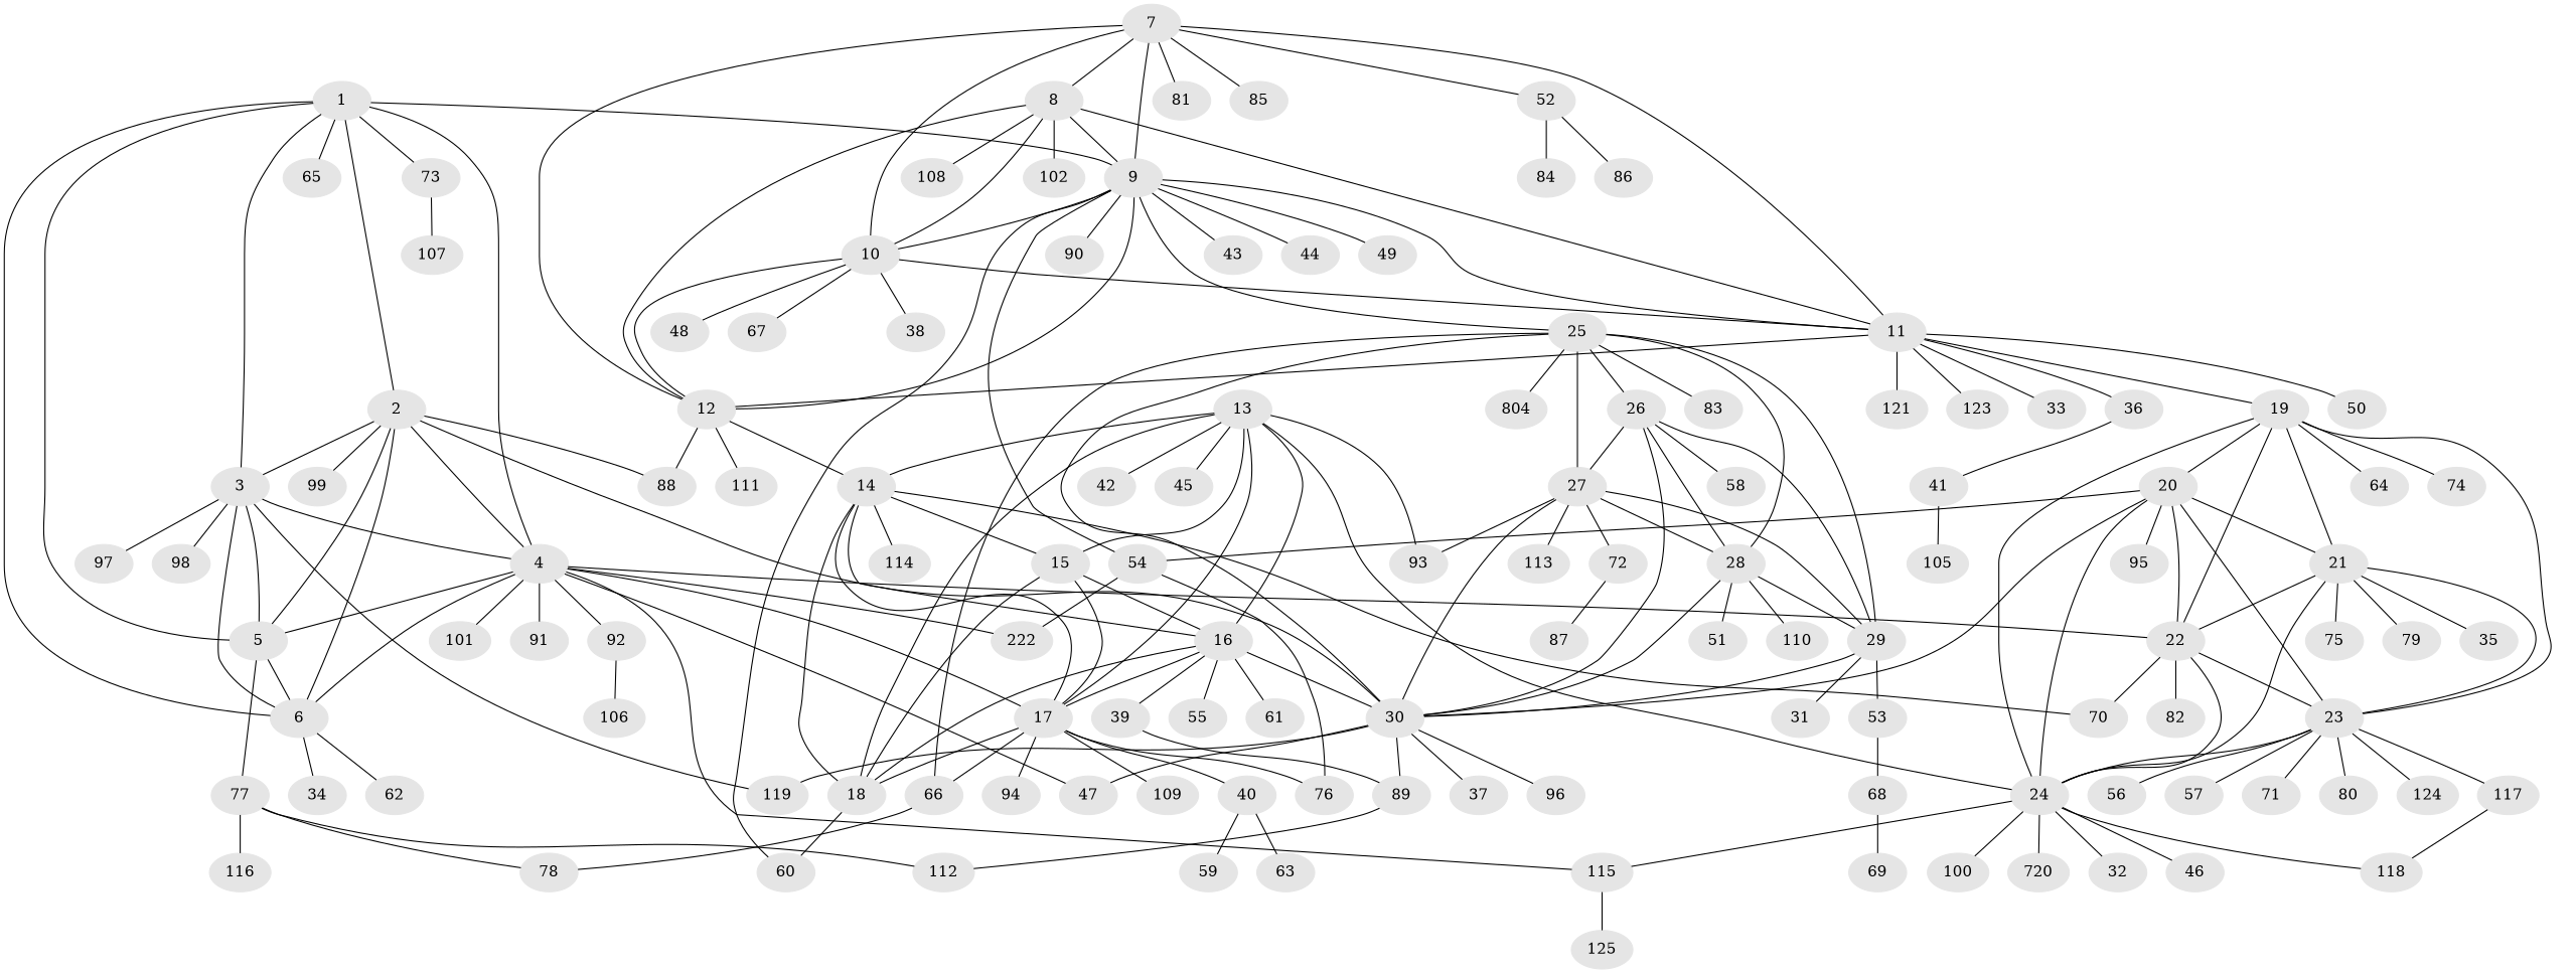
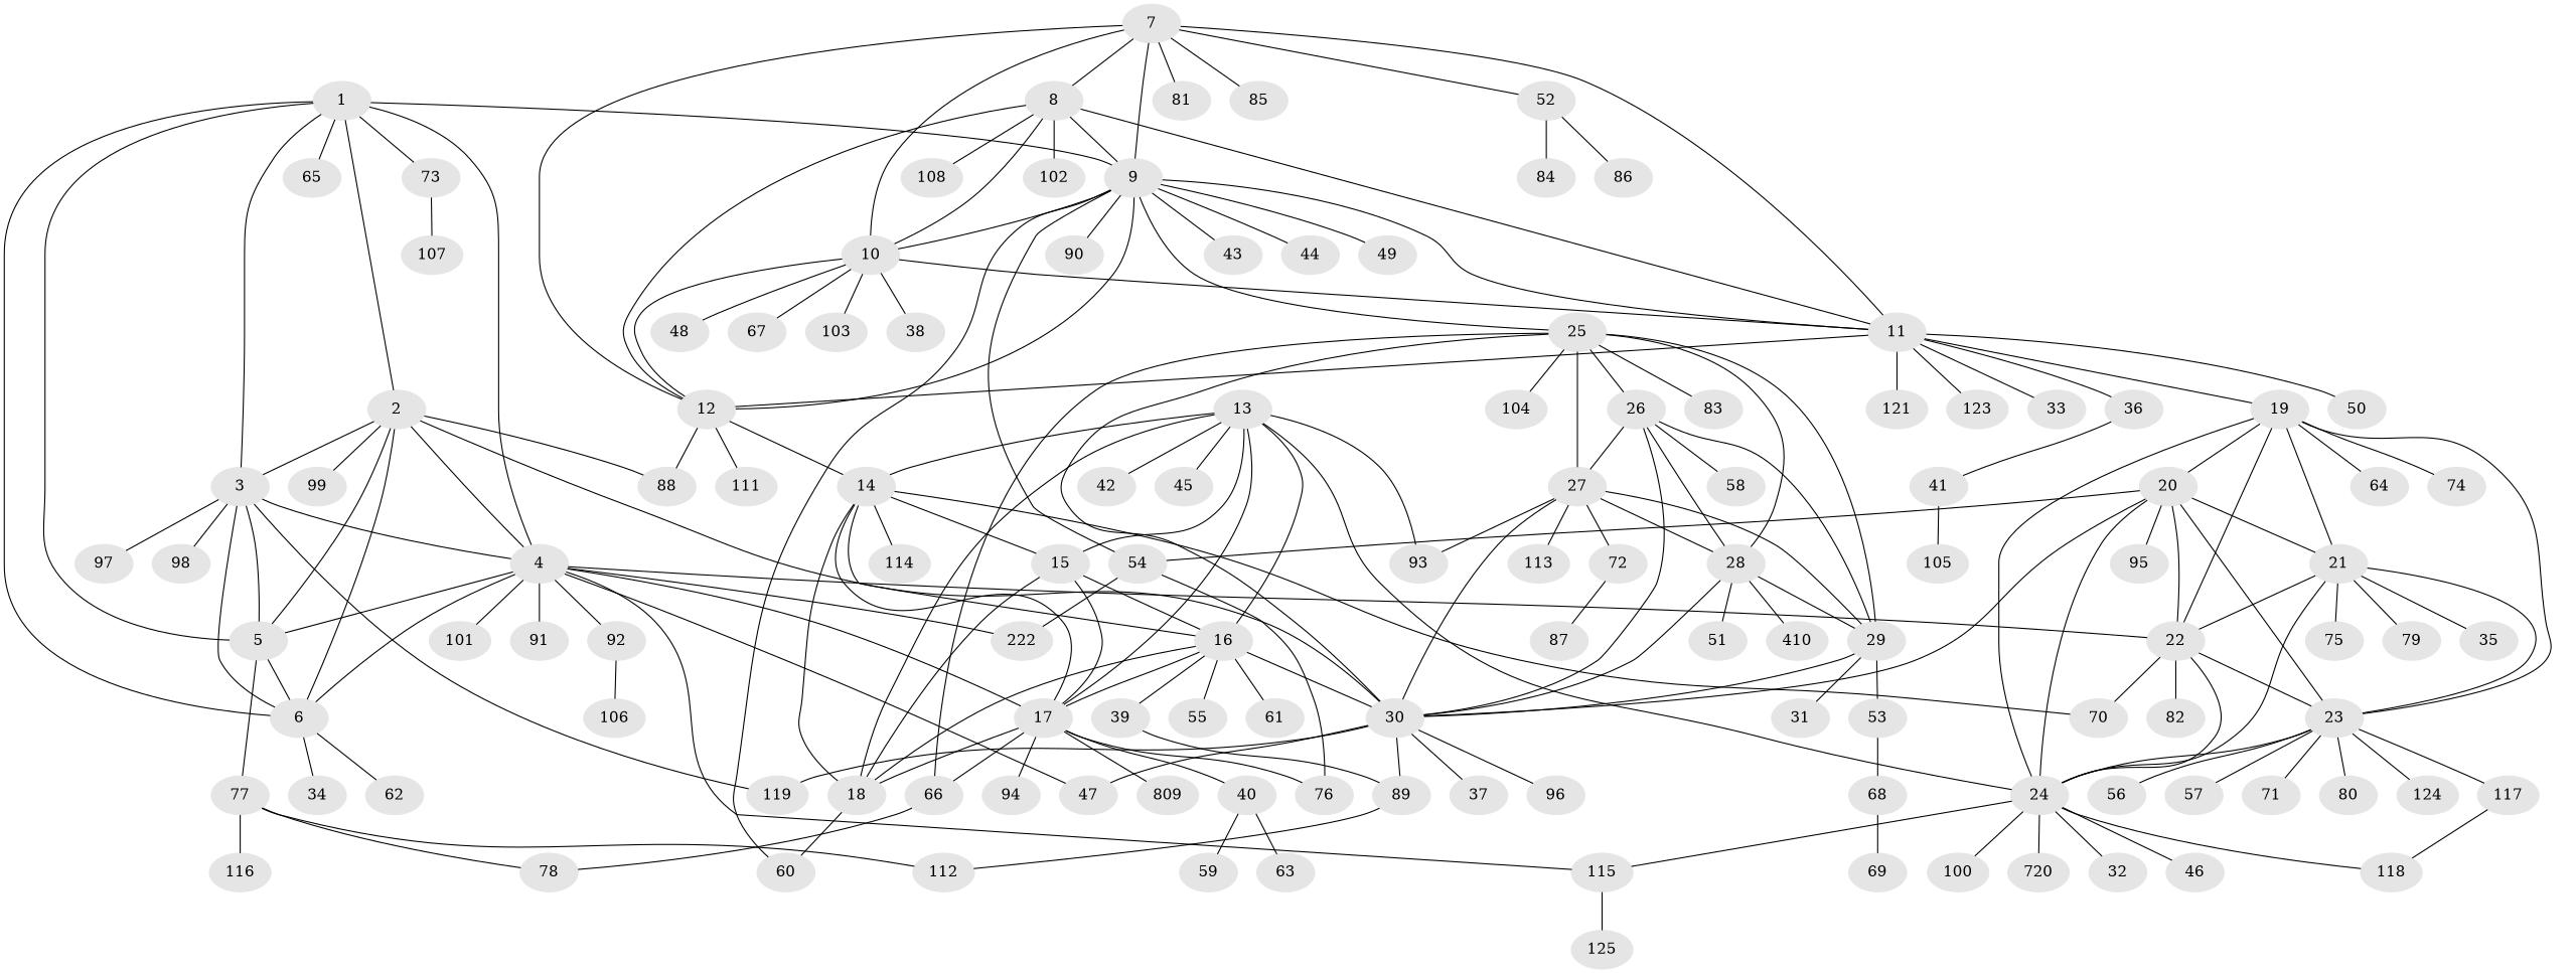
  graph {
    node [color=gray90 style=filled]
    1
    2
    3
    4
    5
    6
    9
    65
    73
    30
    88
    99
    97
    98
    119
    17
    22
    47
    91
    92
    101
    115
    n23 [label=222]
    77
    34
    62
    10
    11
    12
    25
    43
    44
    49
    54
    60
    90
    107
    37
    89
    96
    18
    40
    66
    76
    94
-   109
+   109 [label=809]
    24
    70
    23
    82
    106
    125
    78
    112
    116
    7
    8
    52
    81
    85
    102
    108
    38
    48
    67
+   103
    19
    33
    36
    50
    121
    123
    14
    111
    84
    86
    26
    27
    28
    29
    83
-   104 [label=804]
+   104
    20
    21
    64
    74
    41
    15
    16
    114
    13
    42
    45
    93
    39
    55
    61
    32
    46
    100
    n101 [label=720]
    118
    59
    63
    95
    35
    75
    79
    56
    57
    71
    80
    117
    124
    58
    72
    113
    51
-   110
+   110 [label=410]
    31
    53
    87
    68
    105
    69
    1 -- 2
    1 -- 3
    1 -- 4
    1 -- 5
    1 -- 6
    1 -- 9
    1 -- 65
    1 -- 73
    2 -- 3
    2 -- 4
    2 -- 5
    2 -- 6
    2 -- 30
    2 -- 88
    2 -- 99
    3 -- 4
    3 -- 5
    3 -- 6
    3 -- 97
    3 -- 98
    3 -- 119
    4 -- 5
    4 -- 6
    4 -- 17
    4 -- 22
    4 -- 47
    4 -- 91
    4 -- 92
    4 -- 101
    4 -- 115
    4 -- n23
    5 -- 6
    5 -- 77
    6 -- 34
    6 -- 62
    9 -- 10
    9 -- 11
    9 -- 12
    9 -- 25
    9 -- 43
    9 -- 44
    9 -- 49
    9 -- 54
    9 -- 60
    9 -- 90
    73 -- 107
    30 -- 119
    30 -- 47
    30 -- 37
    30 -- 89
    30 -- 96
    17 -- 18
    17 -- 40
    17 -- 66
    17 -- 76
    17 -- 94
    17 -- 109
    22 -- 24
    22 -- 70
    22 -- 23
    22 -- 82
    92 -- 106
    115 -- 125
    77 -- 78
    77 -- 112
    77 -- 116
    10 -- 11
    10 -- 12
    10 -- 38
    10 -- 48
    10 -- 67
+   10 -- 103
    11 -- 12
    11 -- 19
    11 -- 33
    11 -- 36
    11 -- 50
    11 -- 121
    11 -- 123
    12 -- 88
    12 -- 14
    12 -- 111
    25 -- 30
    25 -- 66
    25 -- 26
    25 -- 27
    25 -- 28
    25 -- 29
    25 -- 83
    25 -- 104
    54 -- n23
    54 -- 76
    89 -- 112
    18 -- 60
    40 -- 59
    40 -- 63
    66 -- 78
    24 -- 115
    24 -- 32
    24 -- 46
    24 -- 100
    24 -- n101
    24 -- 118
    23 -- 24
    23 -- 56
    23 -- 57
    23 -- 71
    23 -- 80
    23 -- 117
    23 -- 124
    7 -- 9
    7 -- 10
    7 -- 11
    7 -- 12
    7 -- 8
    7 -- 52
    7 -- 81
    7 -- 85
    8 -- 9
    8 -- 10
    8 -- 11
    8 -- 12
    8 -- 102
    8 -- 108
    52 -- 84
    52 -- 86
    19 -- 22
    19 -- 24
    19 -- 23
    19 -- 20
    19 -- 21
    19 -- 64
    19 -- 74
    36 -- 41
    14 -- 17
    14 -- 18
    14 -- 70
    14 -- 15
    14 -- 16
    14 -- 114
    26 -- 30
    26 -- 27
    26 -- 28
    26 -- 29
    26 -- 58
    27 -- 30
    27 -- 28
    27 -- 29
    27 -- 93
    27 -- 72
    27 -- 113
    28 -- 30
    28 -- 29
    28 -- 51
    28 -- 110
    29 -- 30
    29 -- 31
    29 -- 53
    20 -- 30
    20 -- 22
    20 -- 54
    20 -- 24
    20 -- 23
    20 -- 21
    20 -- 95
    21 -- 22
    21 -- 24
    21 -- 23
    21 -- 35
    21 -- 75
    21 -- 79
    41 -- 105
    15 -- 17
    15 -- 18
    15 -- 16
    16 -- 30
    16 -- 17
    16 -- 18
    16 -- 39
    16 -- 55
    16 -- 61
    13 -- 17
    13 -- 18
    13 -- 24
    13 -- 14
    13 -- 15
    13 -- 16
    13 -- 42
    13 -- 45
    13 -- 93
    39 -- 89
    117 -- 118
    72 -- 87
    53 -- 68
    68 -- 69
  }
